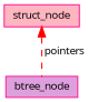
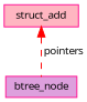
  digraph {
    fontname="Open Sans"
    node [color=deeppink fontname="Open Sans" fontsize=10 shape=record style=filled]
    n1 [fillcolor=plum fontcolor=black height=0.2 label=btree_node width=0.4]
-   n2 [height=0.2 label=struct_node width=0.4 fillcolor=lightpink]
+   n2 [height=0.2 label=struct_add width=0.4 fillcolor=lightpink]
    n2 -> n1 [color=red dir=back fontname="Open Sans" fontsize=10 label=" pointers" labelfontname=Helvetica labelfontsize=10 style=dashed]
  }
